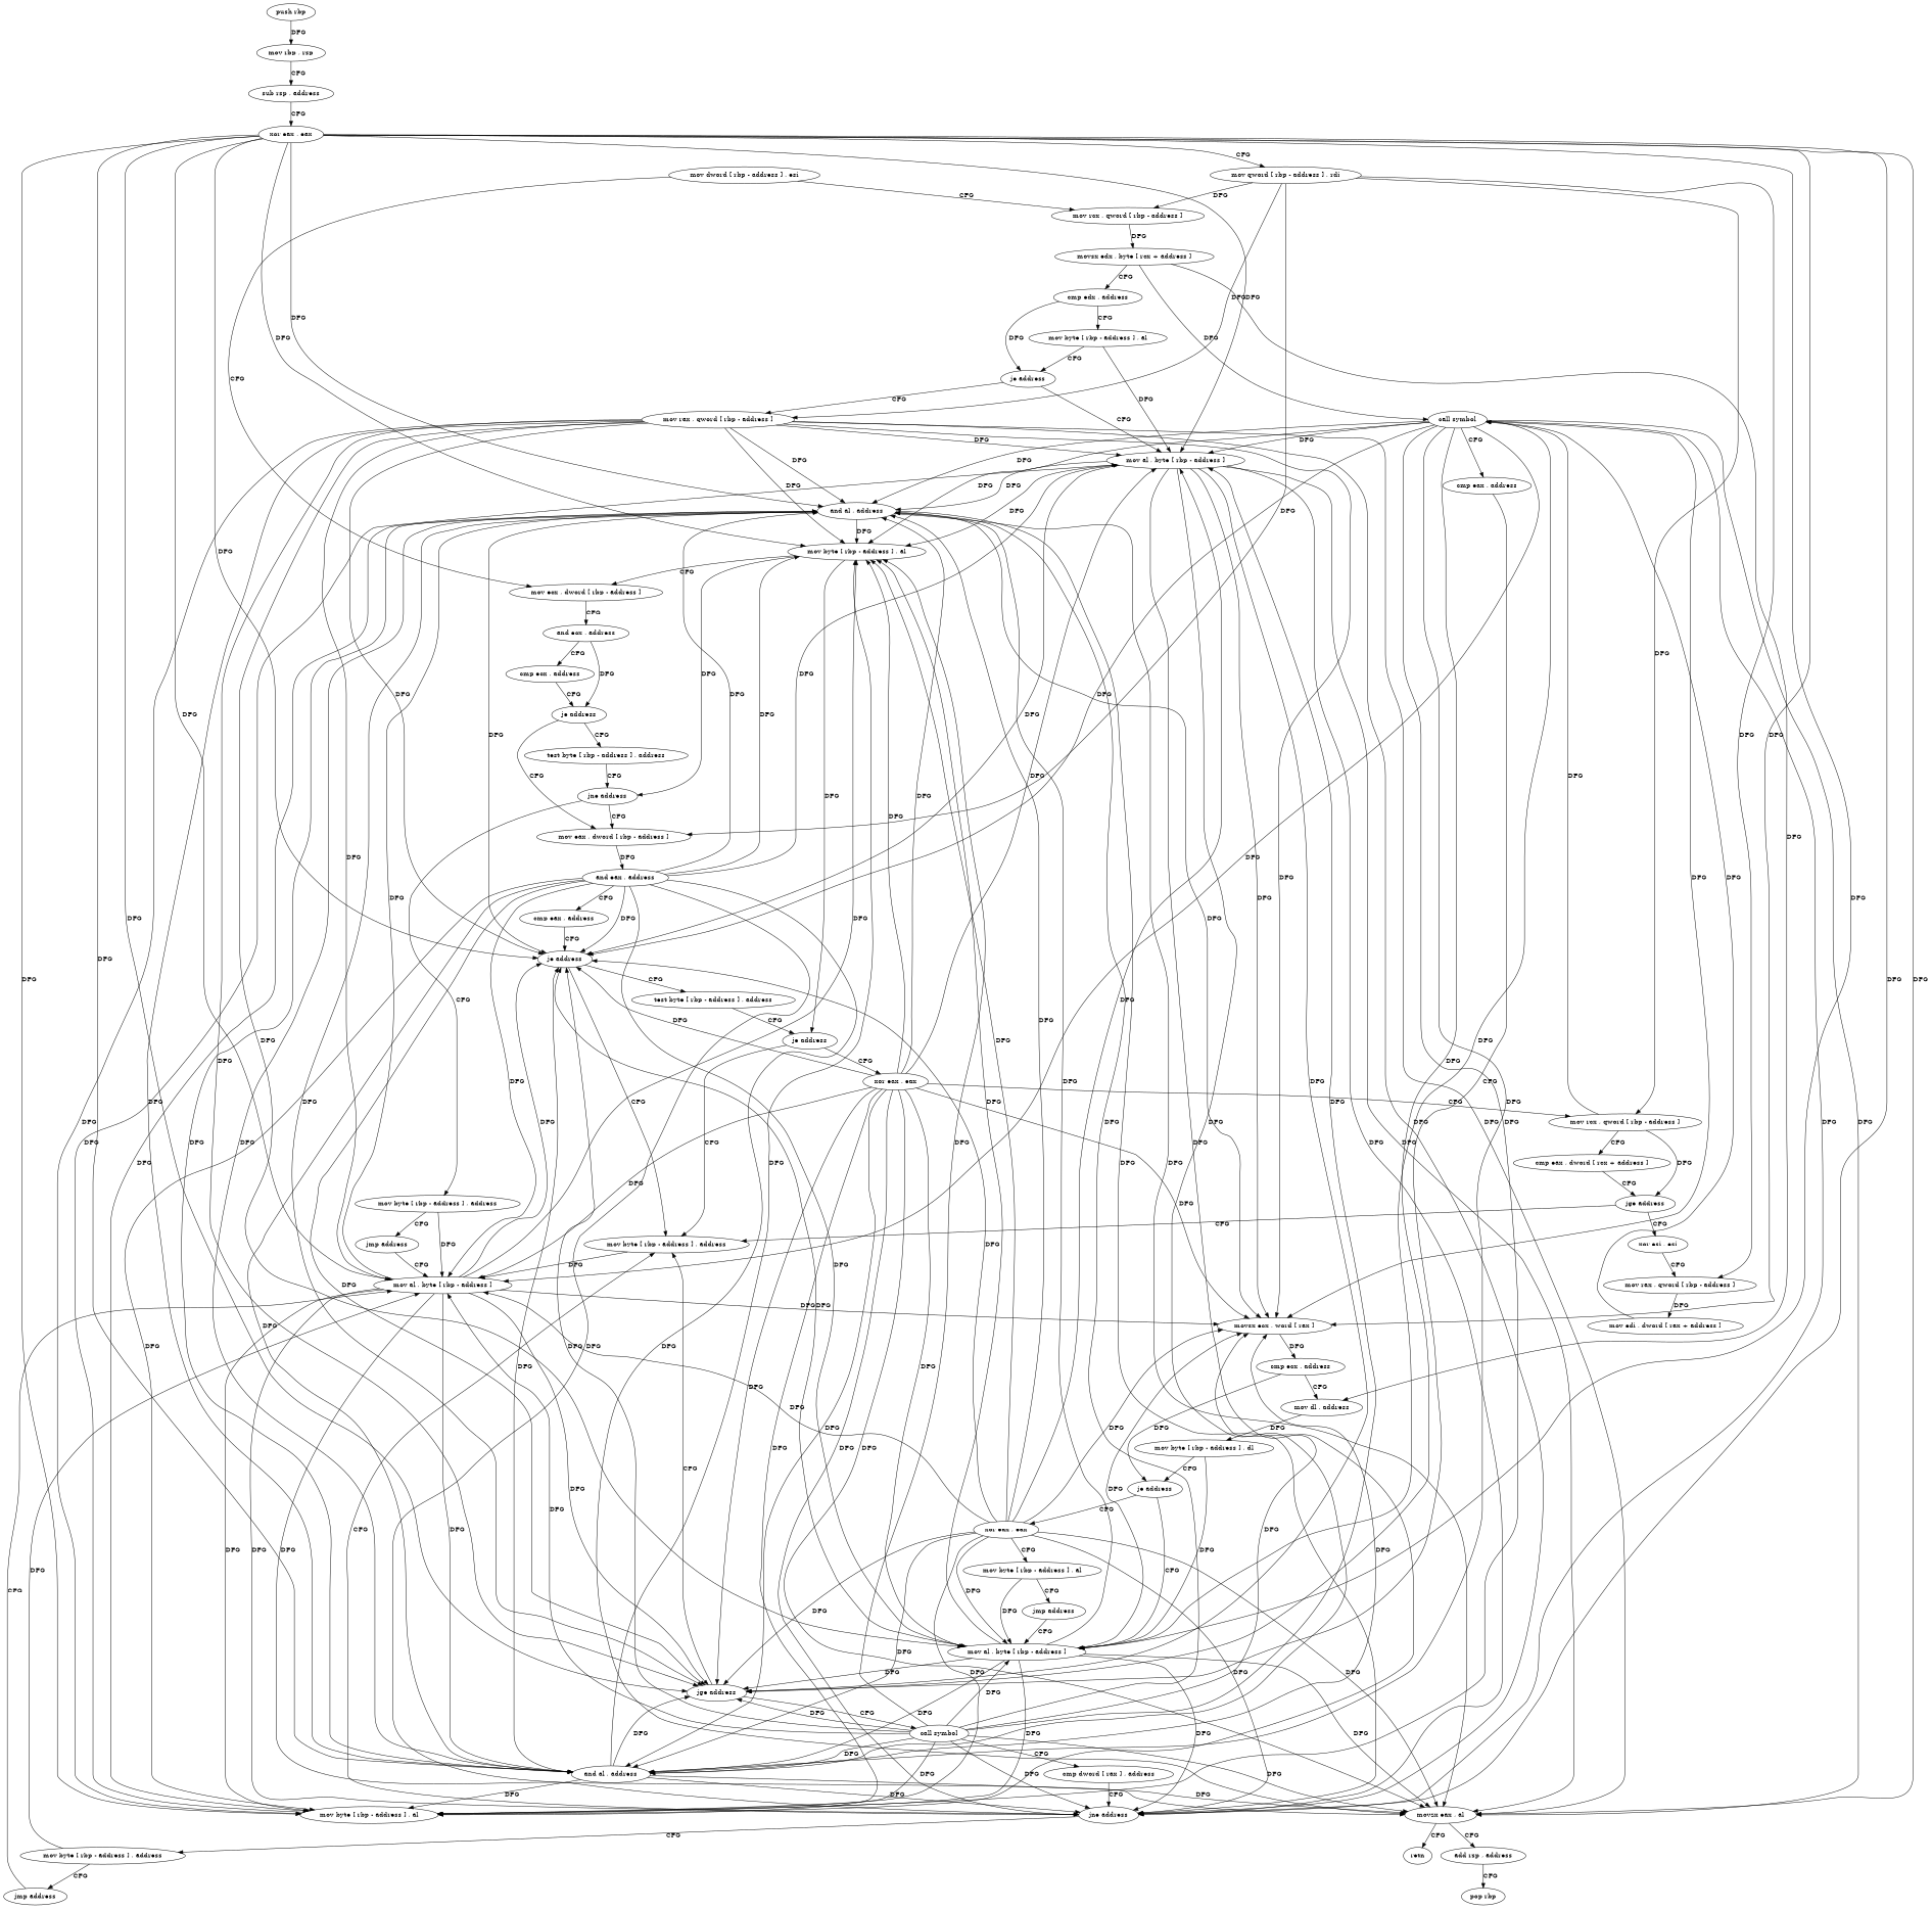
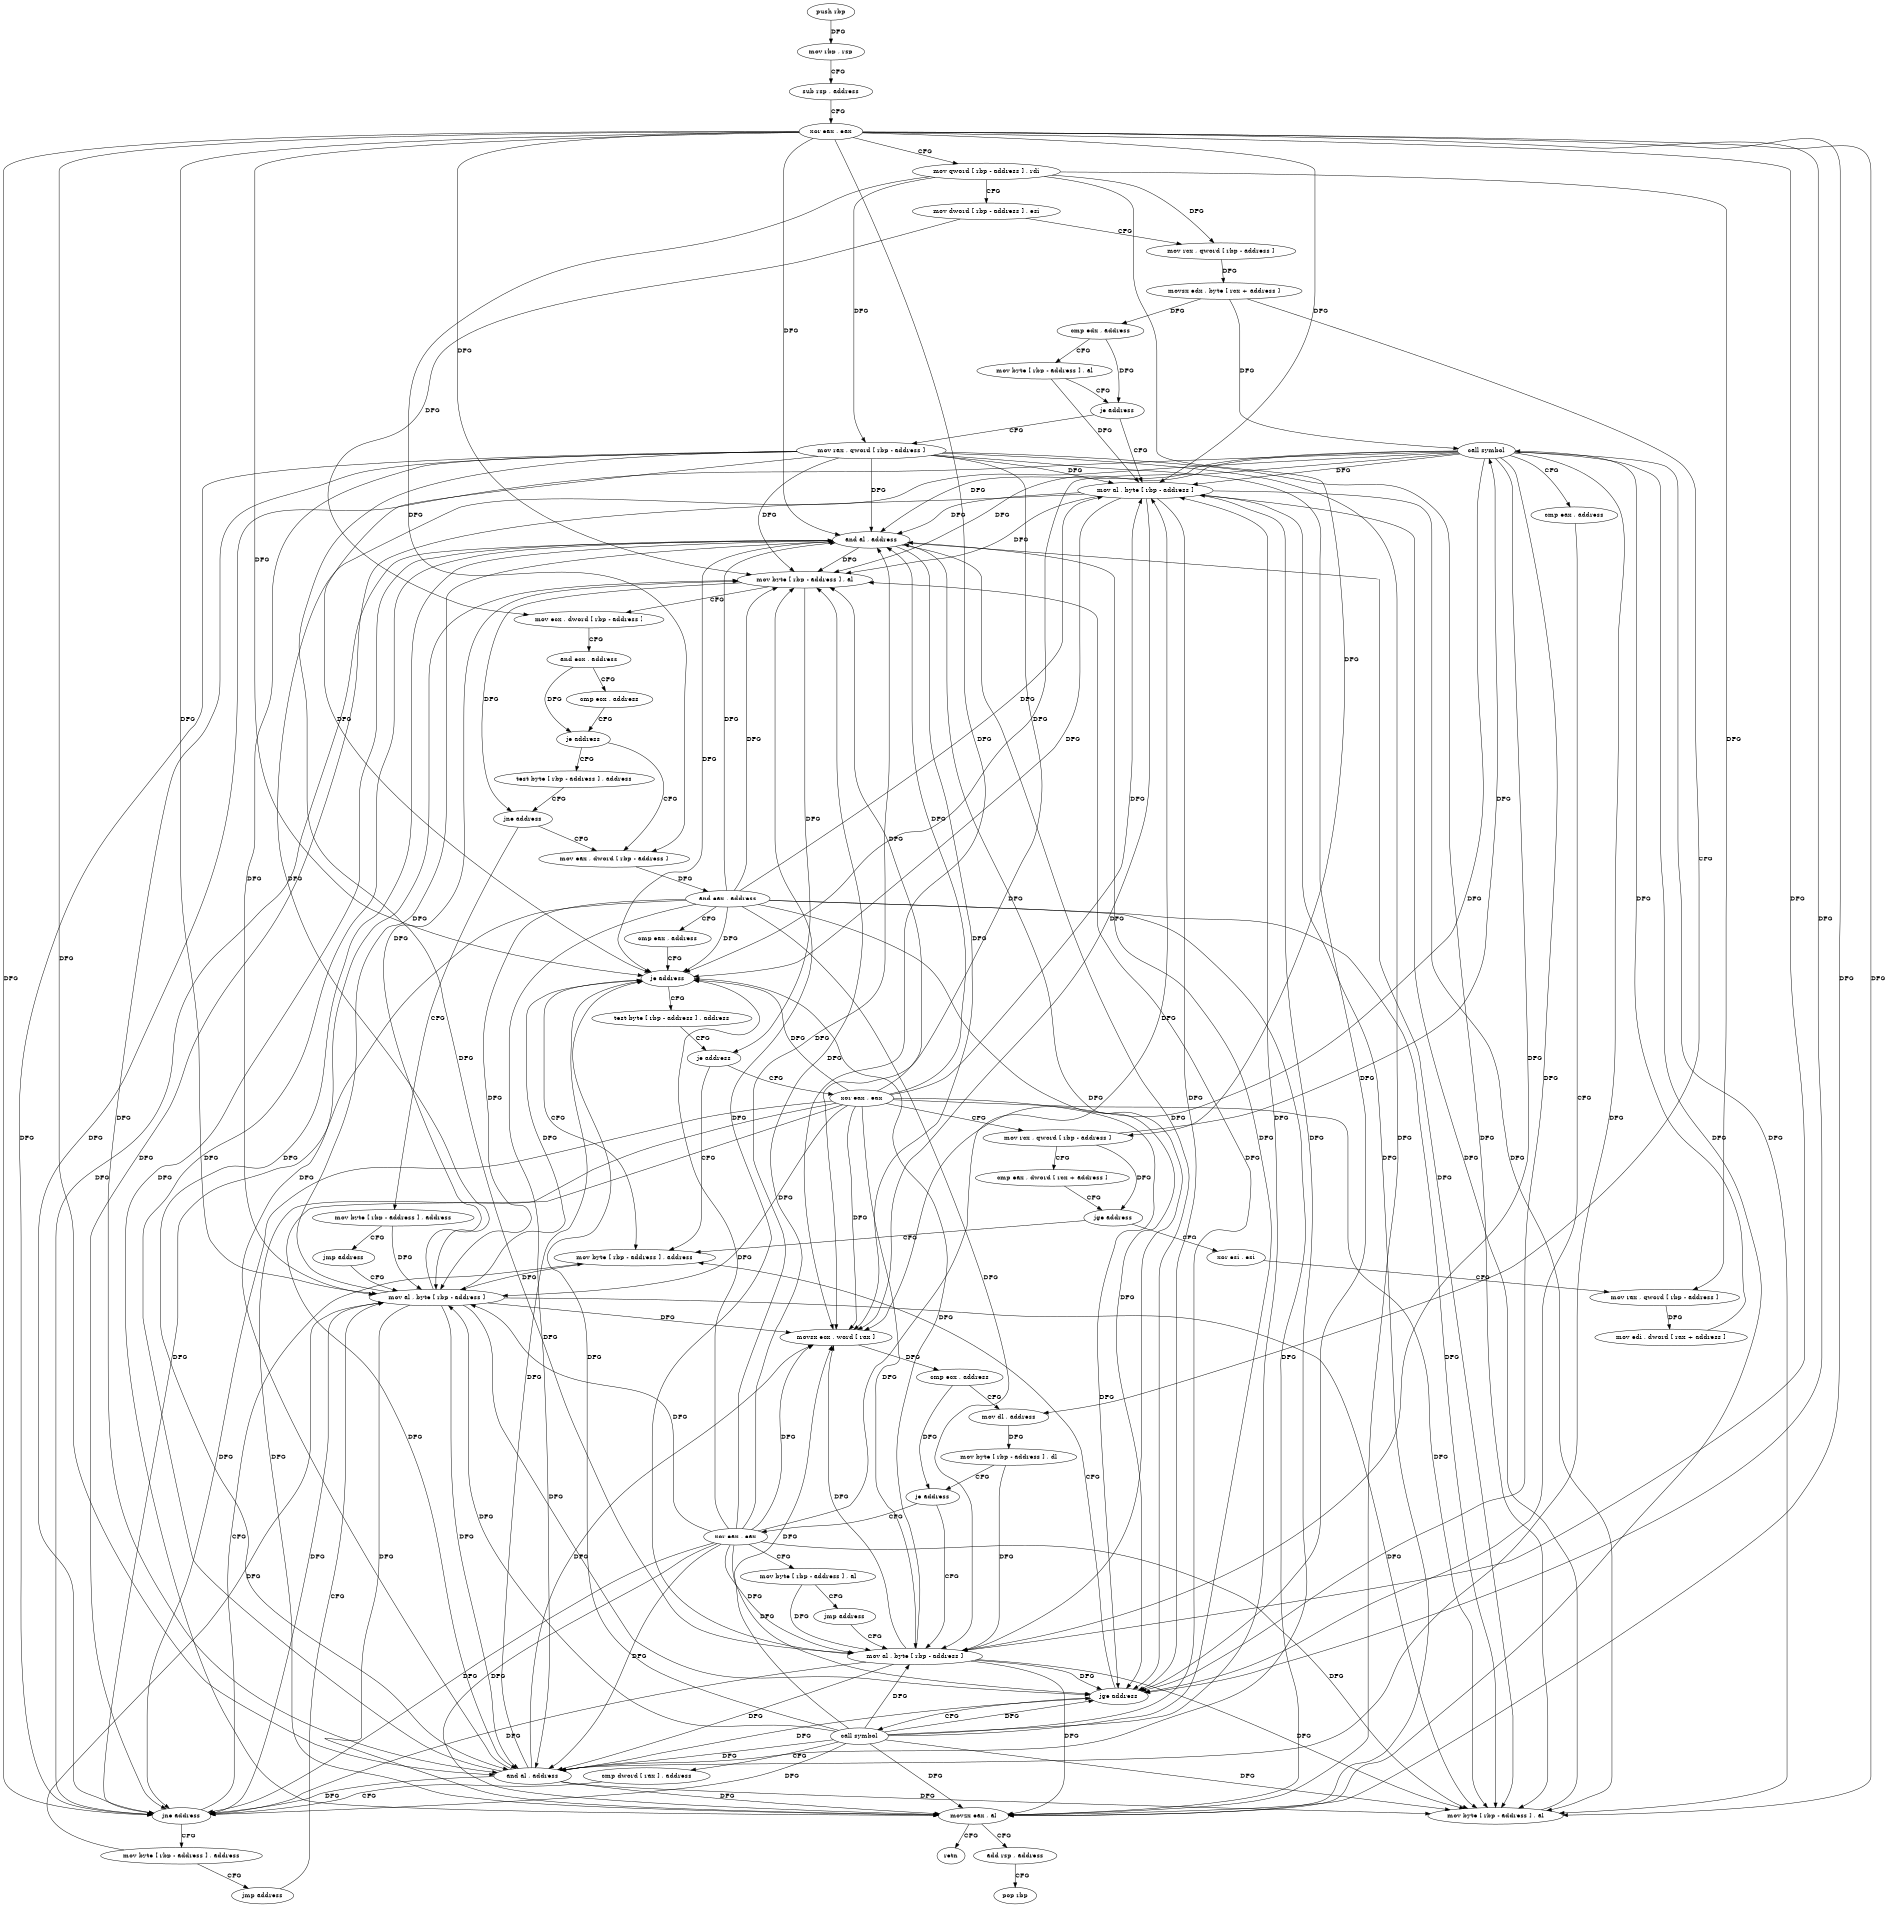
  digraph {
    n1 [label="push rbp"]
    n2 [label="mov rbp , rsp"]
    n3 [label="sub rsp , address"]
    n4 [label="xor eax , eax"]
    n5 [label="mov qword [ rbp - address ] , rdi"]
    n6 [label="mov al , byte [ rbp - address ]"]
    n7 [label="and al , address"]
    n8 [label="mov byte [ rbp - address ] , al"]
    n9 [label="movsx ecx , word [ rax ]"]
    n10 [label="mov al , byte [ rbp - address ]"]
    n11 [label="je address"]
    n12 [label="mov byte [ rbp - address ] , al"]
    n13 [label="mov al , byte [ rbp - address ]"]
    n14 [label="and al , address"]
    n15 [label="movzx eax , al"]
    n16 [label="jge address"]
    n17 [label="jne address"]
    n18 [label="mov dword [ rbp - address ] , esi"]
    n19 [label="mov rcx , qword [ rbp - address ]"]
    n20 [label="mov rax , qword [ rbp - address ]"]
    n21 [label="mov rcx , qword [ rbp - address ]"]
    n22 [label="mov rax , qword [ rbp - address ]"]
    n23 [label="mov eax , dword [ rbp - address ]"]
    n24 [label="mov ecx , dword [ rbp - address ]"]
    n25 [label="jne address"]
    n26 [label="je address"]
    n27 [label="cmp ecx , address"]
    n28 [label="mov byte [ rbp - address ] , address"]
    n29 [label="test byte [ rbp - address ] , address"]
    n30 [label="add rsp , address"]
    n31 [label=retn]
    n32 [label="call symbol"]
    n33 [label="mov byte [ rbp - address ] , address"]
    n34 [label="movsx edx , byte [ rcx + address ]"]
    n35 [label="call symbol"]
    n36 [label="cmp eax , dword [ rcx + address ]"]
    n37 [label="jge address"]
    n38 [label="mov edi , dword [ rax + address ]"]
    n39 [label="and ecx , address"]
    n40 [label="and eax , address"]
    n41 [label="cmp edx , address"]
    n42 [label="mov dl , address"]
    n43 [label="mov byte [ rbp - address ] , al"]
    n44 [label="je address"]
    n45 [label="mov byte [ rbp - address ] , dl"]
    n46 [label="je address"]
    n47 [label="cmp eax , address"]
    n48 [label="mov byte [ rbp - address ] , address"]
    n49 [label="xor eax , eax"]
    n50 [label="cmp ecx , address"]
    n51 [label="je address"]
    n52 [label="test byte [ rbp - address ] , address"]
    n53 [label="cmp eax , address"]
    n54 [label="xor eax , eax"]
    n55 [label="mov byte [ rbp - address ] , al"]
    n56 [label="jmp address"]
    n57 [label="jmp address"]
    n58 [label="xor esi , esi"]
    n59 [label="pop rbp"]
    n60 [label="cmp dword [ rax ] , address"]
    n61 [label="jmp address"]
    n1 -> n2 [label=DFG]
    n2 -> n3 [label=CFG]
    n3 -> n4 [label=CFG]
    n4 -> n5 [label=CFG]
    n4 -> n6 [label=DFG]
    n4 -> n7 [label=DFG]
    n4 -> n8 [label=DFG]
    n4 -> n9 [label=DFG]
    n4 -> n10 [label=DFG]
    n4 -> n11 [label=DFG]
    n4 -> n12 [label=DFG]
    n4 -> n13 [label=DFG]
    n4 -> n14 [label=DFG]
    n4 -> n15 [label=DFG]
    n4 -> n16 [label=DFG]
    n4 -> n17 [label=DFG]
+   n5 -> n18 [label=CFG]
    n5 -> n19 [label=DFG]
    n5 -> n20 [label=DFG]
    n5 -> n21 [label=DFG]
    n5 -> n22 [label=DFG]
    n5 -> n23 [label=DFG]
    n6 -> n7 [label=DFG]
    n6 -> n8 [label=DFG]
    n6 -> n9 [label=DFG]
    n6 -> n11 [label=DFG]
    n6 -> n12 [label=DFG]
    n6 -> n14 [label=DFG]
    n6 -> n15 [label=DFG]
    n6 -> n16 [label=DFG]
    n6 -> n17 [label=DFG]
    n7 -> n8 [label=DFG]
    n7 -> n9 [label=DFG]
    n7 -> n11 [label=DFG]
    n7 -> n12 [label=DFG]
    n7 -> n14 [label=DFG]
    n7 -> n15 [label=DFG]
    n7 -> n16 [label=DFG]
    n7 -> n17 [label=DFG]
    n8 -> n24 [label=CFG]
    n8 -> n25 [label=DFG]
    n8 -> n26 [label=DFG]
    n9 -> n27 [label=DFG]
    n10 -> n7 [label=DFG]
    n10 -> n8 [label=DFG]
    n10 -> n9 [label=DFG]
    n10 -> n11 [label=DFG]
    n10 -> n12 [label=DFG]
    n10 -> n14 [label=DFG]
    n10 -> n15 [label=DFG]
    n10 -> n16 [label=DFG]
    n10 -> n17 [label=DFG]
    n11 -> n28 [label=CFG]
    n11 -> n29 [label=CFG]
    n12 -> n6 [label=DFG]
    n13 -> n7 [label=DFG]
    n13 -> n8 [label=DFG]
    n13 -> n9 [label=DFG]
    n13 -> n11 [label=DFG]
    n13 -> n12 [label=DFG]
    n13 -> n14 [label=DFG]
    n13 -> n15 [label=DFG]
    n13 -> n16 [label=DFG]
    n13 -> n17 [label=DFG]
    n14 -> n7 [label=DFG]
    n14 -> n8 [label=DFG]
    n14 -> n9 [label=DFG]
    n14 -> n11 [label=DFG]
    n14 -> n12 [label=DFG]
    n14 -> n15 [label=DFG]
    n14 -> n16 [label=DFG]
    n14 -> n17 [label=DFG]
    n15 -> n30 [label=CFG]
    n15 -> n31 [label=CFG]
    n16 -> n28 [label=CFG]
    n16 -> n32 [label=CFG]
    n17 -> n28 [label=CFG]
    n17 -> n33 [label=CFG]
    n18 -> n19 [label=CFG]
-   n18 -> n24 [label=CFG]
+   n18 -> n24 [label=DFG]
    n19 -> n34 [label=DFG]
    n20 -> n6 [label=DFG]
    n20 -> n7 [label=DFG]
    n20 -> n8 [label=DFG]
    n20 -> n9 [label=DFG]
    n20 -> n10 [label=DFG]
    n20 -> n11 [label=DFG]
    n20 -> n12 [label=DFG]
    n20 -> n13 [label=DFG]
    n20 -> n14 [label=DFG]
    n20 -> n15 [label=DFG]
    n20 -> n16 [label=DFG]
    n20 -> n17 [label=DFG]
    n21 -> n35 [label=DFG]
    n21 -> n36 [label=CFG]
    n21 -> n37 [label=DFG]
    n22 -> n38 [label=DFG]
    n23 -> n40 [label=DFG]
    n24 -> n39 [label=CFG]
    n25 -> n23 [label=CFG]
    n25 -> n48 [label=CFG]
    n26 -> n28 [label=CFG]
    n26 -> n49 [label=CFG]
    n27 -> n42 [label=CFG]
    n27 -> n46 [label=DFG]
    n28 -> n13 [label=DFG]
    n29 -> n26 [label=CFG]
    n30 -> n59 [label=CFG]
    n32 -> n6 [label=DFG]
    n32 -> n7 [label=DFG]
    n32 -> n8 [label=DFG]
    n32 -> n9 [label=DFG]
    n32 -> n10 [label=DFG]
    n32 -> n11 [label=DFG]
    n32 -> n12 [label=DFG]
    n32 -> n13 [label=DFG]
    n32 -> n14 [label=DFG]
    n32 -> n15 [label=DFG]
    n32 -> n16 [label=DFG]
    n32 -> n17 [label=DFG]
    n32 -> n60 [label=CFG]
    n33 -> n13 [label=DFG]
    n33 -> n61 [label=CFG]
    n34 -> n35 [label=DFG]
-   n34 -> n41 [label=CFG]
-   n34 -> n42 [label=DFG]
+   n34 -> n41 [label=DFG]
+   n34 -> n42 [label=CFG]
    n35 -> n6 [label=DFG]
    n35 -> n7 [label=DFG]
    n35 -> n8 [label=DFG]
    n35 -> n9 [label=DFG]
    n35 -> n10 [label=DFG]
    n35 -> n11 [label=DFG]
    n35 -> n12 [label=DFG]
    n35 -> n13 [label=DFG]
    n35 -> n14 [label=DFG]
    n35 -> n15 [label=DFG]
    n35 -> n16 [label=DFG]
    n35 -> n17 [label=DFG]
    n35 -> n47 [label=CFG]
    n36 -> n37 [label=CFG]
    n37 -> n28 [label=CFG]
    n37 -> n58 [label=CFG]
    n38 -> n35 [label=DFG]
    n39 -> n50 [label=CFG]
    n39 -> n51 [label=DFG]
    n40 -> n6 [label=DFG]
    n40 -> n7 [label=DFG]
    n40 -> n8 [label=DFG]
    n40 -> n10 [label=DFG]
    n40 -> n11 [label=DFG]
    n40 -> n12 [label=DFG]
    n40 -> n13 [label=DFG]
    n40 -> n14 [label=DFG]
    n40 -> n15 [label=DFG]
    n40 -> n16 [label=DFG]
    n40 -> n17 [label=DFG]
    n40 -> n53 [label=CFG]
    n41 -> n43 [label=CFG]
    n41 -> n44 [label=DFG]
    n42 -> n45 [label=DFG]
    n43 -> n6 [label=DFG]
    n43 -> n44 [label=CFG]
    n44 -> n6 [label=CFG]
    n44 -> n20 [label=CFG]
    n45 -> n10 [label=DFG]
    n45 -> n46 [label=CFG]
    n46 -> n10 [label=CFG]
    n46 -> n54 [label=CFG]
    n47 -> n16 [label=CFG]
    n48 -> n13 [label=DFG]
    n48 -> n57 [label=CFG]
    n49 -> n6 [label=DFG]
    n49 -> n7 [label=DFG]
    n49 -> n8 [label=DFG]
    n49 -> n9 [label=DFG]
    n49 -> n10 [label=DFG]
    n49 -> n11 [label=DFG]
    n49 -> n12 [label=DFG]
    n49 -> n13 [label=DFG]
    n49 -> n14 [label=DFG]
    n49 -> n15 [label=DFG]
    n49 -> n16 [label=DFG]
    n49 -> n17 [label=DFG]
    n49 -> n21 [label=CFG]
    n50 -> n51 [label=CFG]
    n51 -> n23 [label=CFG]
    n51 -> n52 [label=CFG]
    n52 -> n25 [label=CFG]
    n53 -> n11 [label=CFG]
    n54 -> n6 [label=DFG]
    n54 -> n7 [label=DFG]
    n54 -> n8 [label=DFG]
    n54 -> n9 [label=DFG]
    n54 -> n10 [label=DFG]
    n54 -> n11 [label=DFG]
    n54 -> n12 [label=DFG]
    n54 -> n13 [label=DFG]
    n54 -> n14 [label=DFG]
    n54 -> n15 [label=DFG]
    n54 -> n16 [label=DFG]
    n54 -> n17 [label=DFG]
    n54 -> n55 [label=CFG]
    n55 -> n10 [label=DFG]
    n55 -> n56 [label=CFG]
    n56 -> n10 [label=CFG]
    n57 -> n13 [label=CFG]
    n58 -> n22 [label=CFG]
    n60 -> n17 [label=CFG]
    n61 -> n13 [label=CFG]
  }
